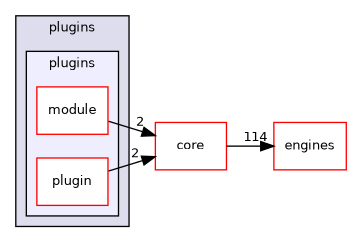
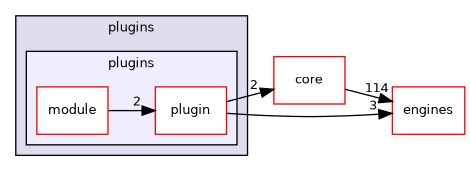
  digraph {
    compound=true
    rankdir=LR
    node [color=red fillcolor=white fontname=Helvetica fontsize=10 shape=box style=filled]
    edge [headlabel=2 labeldistance=1.5 labelfontname=Helvetica labelfontsize=10]
    n1 [label=module]
    n2 [label=plugin]
    n3 [label=core]
    n4 [label=engines]
    subgraph cluster_1 {
      bgcolor="#ddddee"
      fontname=Helvetica
      fontsize=10
      label=plugins
      pencolor=black
      subgraph cluster_2 {
        bgcolor="#eeeeff"
        fontname=Helvetica
        fontsize=10
        label=plugins
        pencolor=black
        n1
        n2
      }
    }
-   n1 -> n3
+   n1 -> n2
    n2 -> n3
+   n2 -> n4 [headlabel=3]
    n3 -> n4 [headlabel=114]
  }
